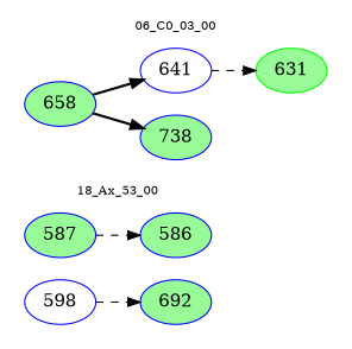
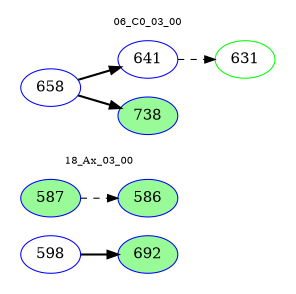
  digraph {
    rankdir=LR
    node [color=blue fillcolor=palegreen style=filled]
    edge [color=black style=bold]
    n1 [label=587]
    n2 [label=586]
    n3 [fillcolor=white label=598]
    n4 [label=692]
-   n5 [label=658]
+   n5 [fillcolor=white label=658]
    n6 [label=738]
    n7 [fillcolor=white label=641]
-   n8 [color=green label=631]
+   n8 [color=green fillcolor=white label=631]
    subgraph cluster_1 {
      color=white
      fontsize=10
-     label="18_Ax_53_00"
+     label="18_Ax_03_00"
      n1
      n2
      n3
      n4
    }
    subgraph cluster_2 {
      color=white
      fontsize=10
      label="06_C0_03_00"
      n5
      n6
      n7
      n8
    }
    n1 -> n2 [style=dashed]
-   n3 -> n4 [style=dashed]
+   n3 -> n4
    n5 -> n6
    n5 -> n7
    n7 -> n8 [style=dashed]
  }
